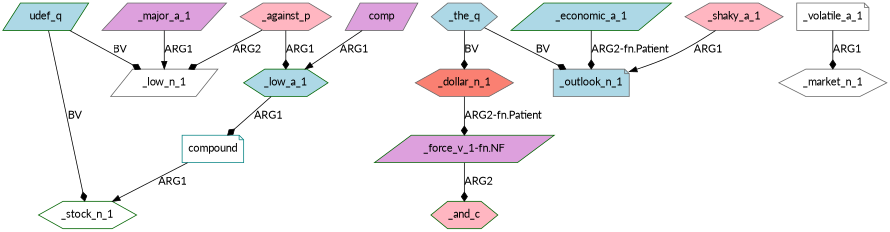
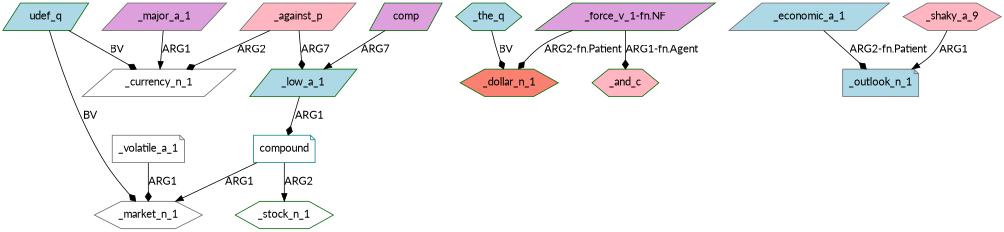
  digraph {
    fontname=Lato
    node [color=gray40 fillcolor=white fontname=Lato shape=parallelogram style=filled]
    edge [arrowhead=diamond fontname=Lato]
    _major_a_1 [fillcolor=plum]
-   _currency_n_1 [label=_low_n_1]
-   _the_q [fillcolor=lightblue shape=hexagon]
+   _currency_n_1
+   _the_q [color=darkgreen fillcolor=lightblue shape=hexagon]
    _outlook_n_1 [fillcolor=lightblue shape=note]
-   _dollar_n_1 [fillcolor=salmon shape=hexagon]
+   _dollar_n_1 [color=darkgreen fillcolor=salmon shape=hexagon]
    _market_n_1 [shape=hexagon]
    "_force_v_1-fn.NF" [color=darkgreen fillcolor=plum]
    _and_c [color=darkgreen fillcolor=lightpink shape=hexagon]
-   _economic_a_1 [color=darkgreen fillcolor=lightblue]
+   _economic_a_1 [fillcolor=lightblue]
    udef_q [color=darkgreen fillcolor=lightblue]
    _stock_n_1 [color=darkgreen shape=hexagon]
-   _low_a_1 [color=darkgreen fillcolor=lightblue shape=hexagon]
+   _low_a_1 [color=darkgreen fillcolor=lightblue]
    compound [color=teal shape=note]
-   _against_p [fillcolor=lightpink shape=hexagon]
-   _shaky_a_1 [fillcolor=lightpink shape=hexagon]
+   _against_p [fillcolor=lightpink]
+   _shaky_a_1 [fillcolor=lightpink shape=hexagon label=_shaky_a_9]
    _volatile_a_1 [shape=note]
-   comp [fillcolor=plum]
+   comp [color=darkgreen fillcolor=plum]
    _major_a_1 -> _currency_n_1 [arrowhead=normal label=ARG1]
-   _the_q -> _outlook_n_1 [label=BV]
    _the_q -> _dollar_n_1 [label=BV]
-   _dollar_n_1 -> "_force_v_1-fn.NF" [label="ARG2-fn.Patient"]
-   "_force_v_1-fn.NF" -> _and_c [label=ARG2]
+   "_force_v_1-fn.NF" -> _dollar_n_1 [label="ARG2-fn.Patient"]
+   "_force_v_1-fn.NF" -> _and_c [label="ARG1-fn.Agent"]
    _economic_a_1 -> _outlook_n_1 [label="ARG2-fn.Patient"]
    udef_q -> _currency_n_1 [label=BV]
-   udef_q -> _stock_n_1 [label=BV]
+   udef_q -> _market_n_1 [label=BV]
    _low_a_1 -> compound [label=ARG1]
-   compound -> _stock_n_1 [arrowhead=normal label=ARG1]
+   compound -> _market_n_1 [arrowhead=normal label=ARG1]
+   compound -> _stock_n_1 [arrowhead=normal label=ARG2]
    _against_p -> _currency_n_1 [label=ARG2]
-   _against_p -> _low_a_1 [label=ARG1]
+   _against_p -> _low_a_1 [label=ARG7]
    _shaky_a_1 -> _outlook_n_1 [arrowhead=normal label=ARG1]
    _volatile_a_1 -> _market_n_1 [label=ARG1]
-   comp -> _low_a_1 [arrowhead=normal label=ARG1]
+   comp -> _low_a_1 [arrowhead=normal label=ARG7]
  }
